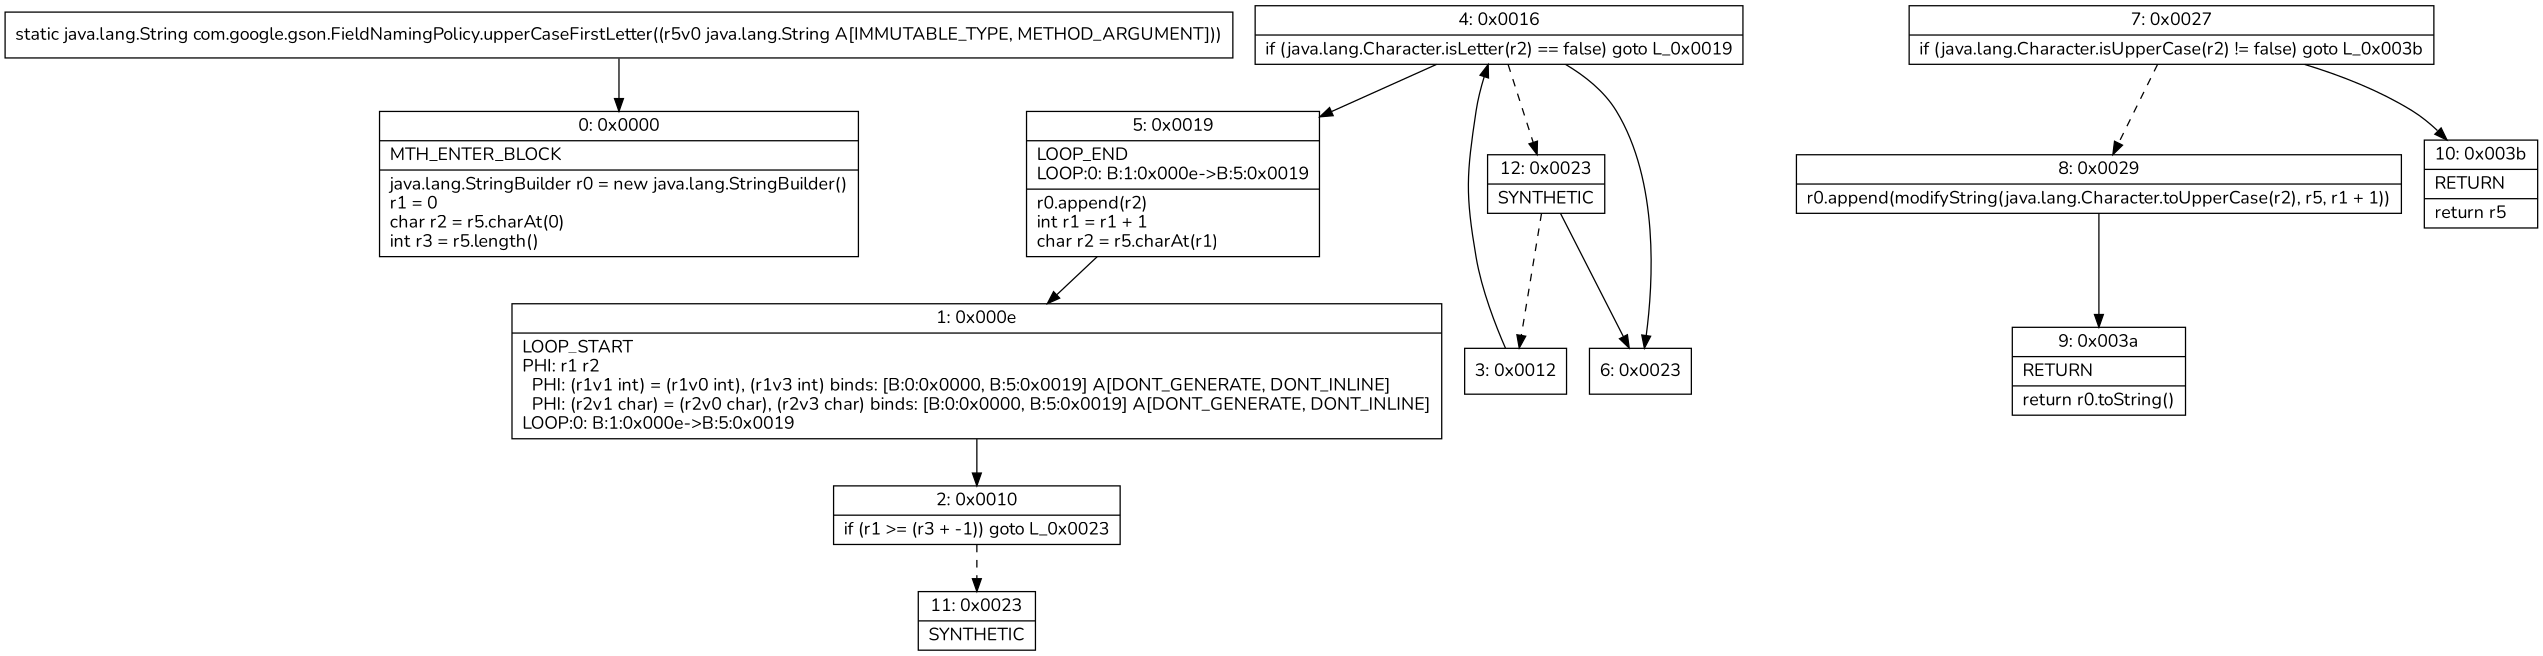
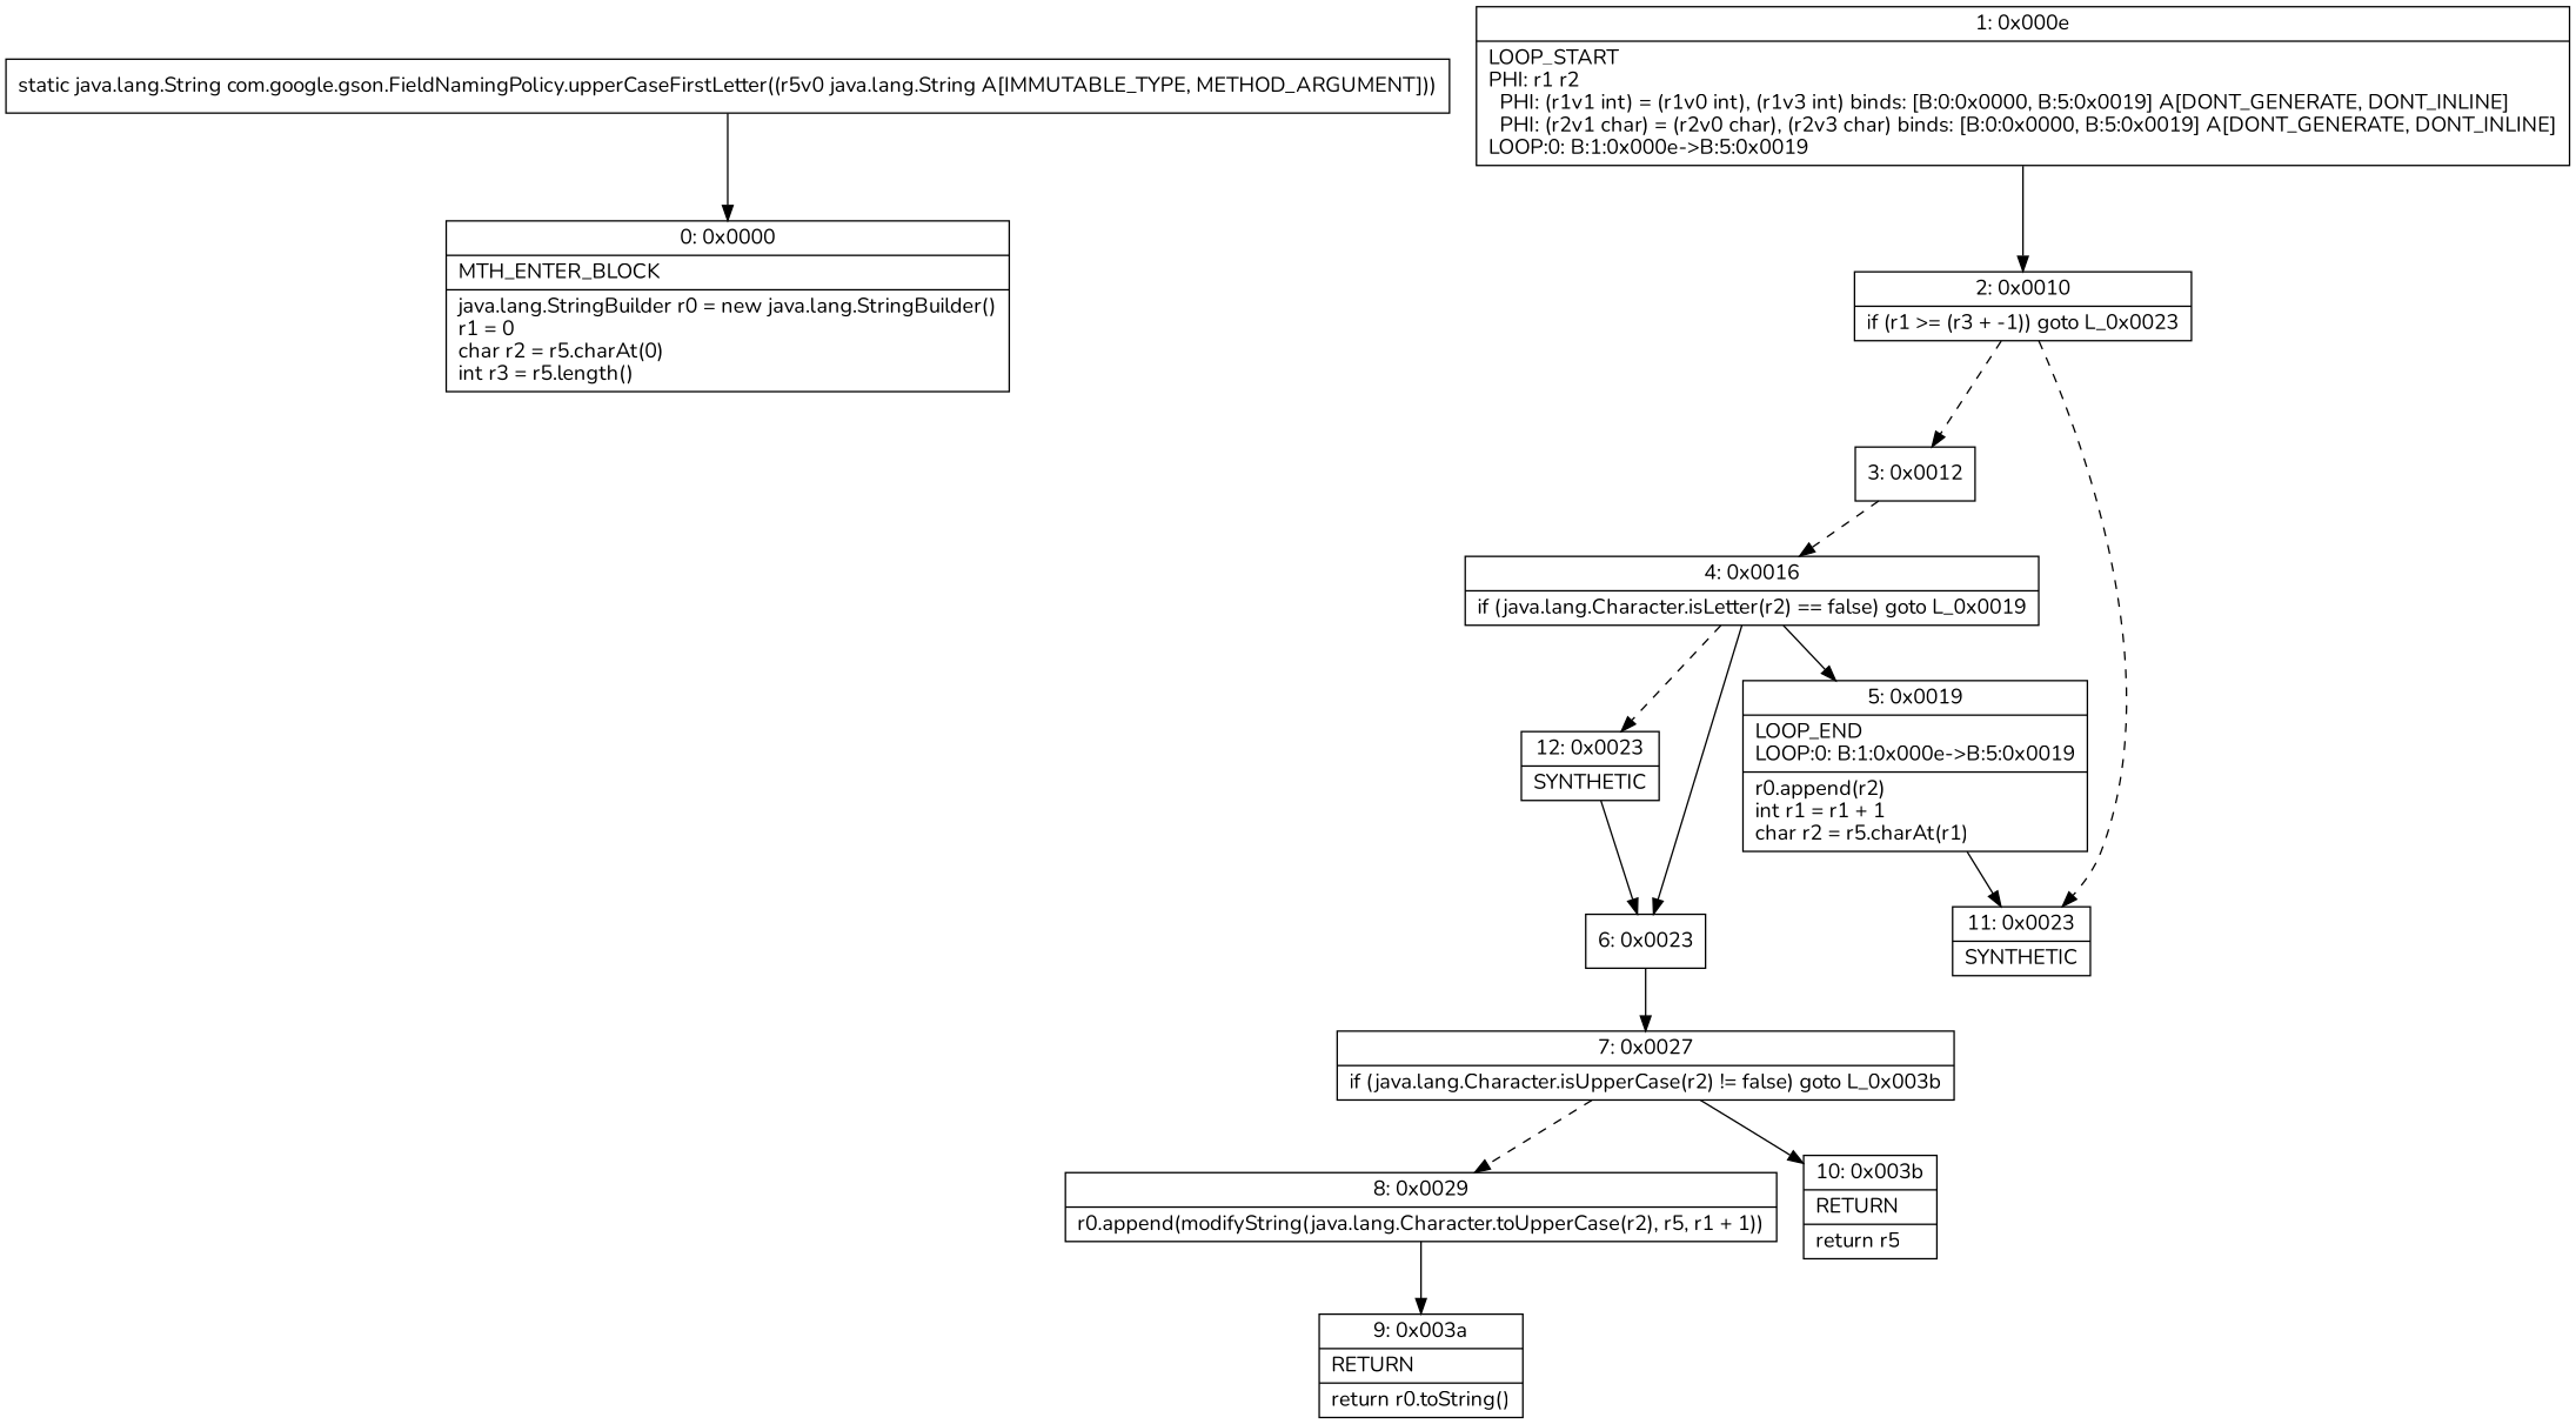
  digraph {
    fontname=Nunito
    node [fontname=Nunito shape=record]
    edge [fontname=Nunito]
    n1 [label="{0\:\ 0x0000|MTH_ENTER_BLOCK\l|java.lang.StringBuilder r0 = new java.lang.StringBuilder()\lr1 = 0\lchar r2 = r5.charAt(0)\lint r3 = r5.length()\l}"]
    n2 [label="{1\:\ 0x000e|LOOP_START\lPHI: r1 r2 \l  PHI: (r1v1 int) = (r1v0 int), (r1v3 int) binds: [B:0:0x0000, B:5:0x0019] A[DONT_GENERATE, DONT_INLINE]\l  PHI: (r2v1 char) = (r2v0 char), (r2v3 char) binds: [B:0:0x0000, B:5:0x0019] A[DONT_GENERATE, DONT_INLINE]\lLOOP:0: B:1:0x000e\-\>B:5:0x0019\l}"]
    n3 [label="{2\:\ 0x0010|if (r1 \>= (r3 + \-1)) goto L_0x0023\l}"]
    n4 [label="{3\:\ 0x0012}"]
    n5 [label="{11\:\ 0x0023|SYNTHETIC\l}"]
    n6 [label="{4\:\ 0x0016|if (java.lang.Character.isLetter(r2) == false) goto L_0x0019\l}"]
    n7 [label="{5\:\ 0x0019|LOOP_END\lLOOP:0: B:1:0x000e\-\>B:5:0x0019\l|r0.append(r2)\lint r1 = r1 + 1\lchar r2 = r5.charAt(r1)\l}"]
    n8 [label="{12\:\ 0x0023|SYNTHETIC\l}"]
    n9 [label="{6\:\ 0x0023}"]
    n10 [label="{7\:\ 0x0027|if (java.lang.Character.isUpperCase(r2) != false) goto L_0x003b\l}"]
    n11 [label="{8\:\ 0x0029|r0.append(modifyString(java.lang.Character.toUpperCase(r2), r5, r1 + 1))\l}"]
    n12 [label="{10\:\ 0x003b|RETURN\l|return r5\l}"]
    n13 [label="{9\:\ 0x003a|RETURN\l|return r0.toString()\l}"]
    n14 [label="{static java.lang.String com.google.gson.FieldNamingPolicy.upperCaseFirstLetter((r5v0 java.lang.String A[IMMUTABLE_TYPE, METHOD_ARGUMENT])) }"]
    n2 -> n3
-   n8 -> n4 [style=dashed]
+   n3 -> n4 [style=dashed]
    n3 -> n5 [style=dashed]
-   n4 -> n6
+   n4 -> n6 [style=dashed]
    n6 -> n7
    n6 -> n8 [style=dashed]
    n6 -> n9
-   n7 -> n2
+   n7 -> n5
    n8 -> n9
+   n9 -> n10
    n10 -> n11 [style=dashed]
    n10 -> n12
    n11 -> n13
    n14 -> n1
  }
